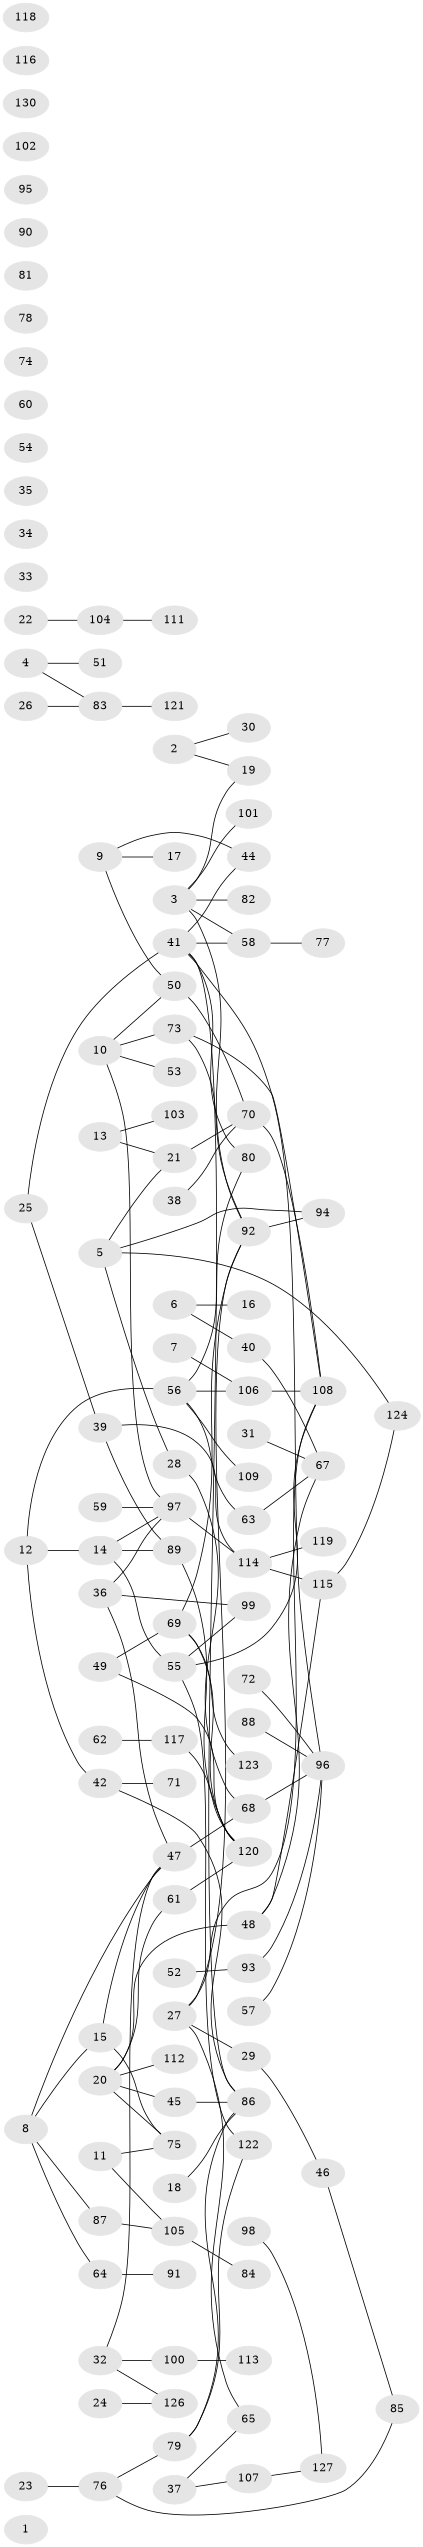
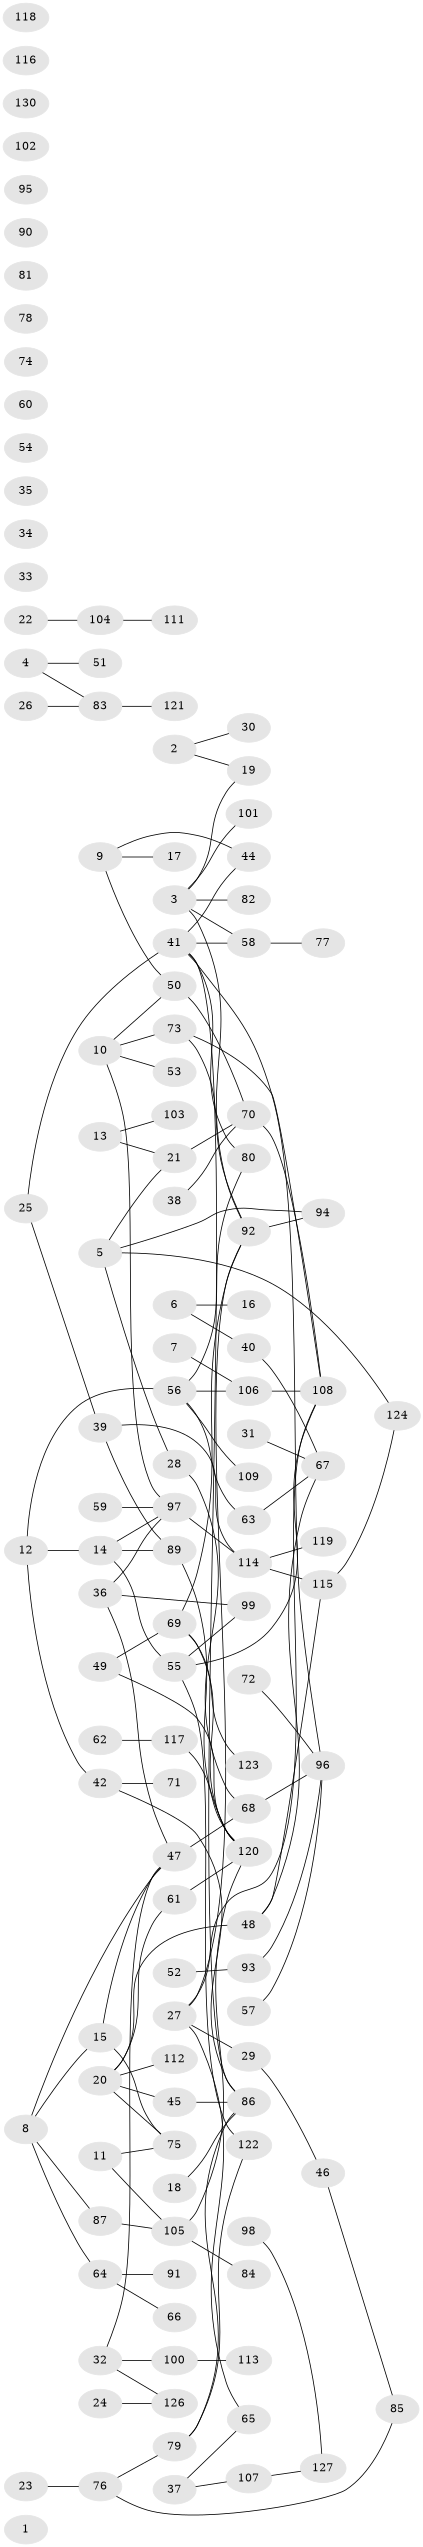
  graph {
    rankdir=LR
    node [color=gray90 style=filled]
    1
    2
    19
    30
    3
    58
    82
    92
    101
    77
    94
    4
    51
    83
    121
    5
    21
    28
    124
    70
    68
    6
    16
    40
    67
    7
    106
    108
    8
    15
    47
    64
    87
    75
+   66
    91
    105
    9
    17
    44
    50
    10
    53
    73
    97
    114
    11
    84
    120
    12
    14
    42
    56
    55
    89
    86
    71
    80
    63
    109
    13
    103
    99
    122
    18
    20
    45
    48
    61
    112
    115
    22
    104
    111
    23
    76
    85
    79
    24
    126
    25
    39
    41
    96
    26
    27
    29
    65
    46
    31
    32
    100
    113
    33
    34
    35
    36
    37
    107
    n100 [label=127]
    38
    119
    49
    69
    123
    52
    93
    54
    57
    59
    60
    62
    117
    72
    74
    78
    81
-   88
    90
    95
    98
    102
    n123 [label=130]
    116
    118
    2 -- 19
    2 -- 30
    3 -- 19
    3 -- 58
    3 -- 82
    3 -- 92
    3 -- 101
    58 -- 77
    92 -- 94
    4 -- 51
    4 -- 83
    83 -- 121
    5 -- 94
    5 -- 21
    5 -- 28
    5 -- 124
    21 -- 70
    28 -- 68
    70 -- 108
    68 -- 96
    6 -- 16
    6 -- 40
    40 -- 67
    7 -- 106
    106 -- 108
    8 -- 15
    8 -- 47
    8 -- 64
    8 -- 87
    15 -- 47
    15 -- 75
    47 -- 68
+   64 -- 66
    64 -- 91
    87 -- 105
    105 -- 84
+   105 -- 120
    9 -- 17
    9 -- 44
    9 -- 50
    50 -- 70
    10 -- 50
    10 -- 53
    10 -- 73
    10 -- 97
    73 -- 92
    73 -- 108
    97 -- 114
    114 -- 115
    114 -- 119
    11 -- 75
    11 -- 105
    12 -- 14
    12 -- 42
    12 -- 56
    14 -- 97
    14 -- 55
    14 -- 89
    42 -- 86
    42 -- 71
    56 -- 106
    56 -- 80
    56 -- 63
    56 -- 109
    55 -- 108
    55 -- 99
    55 -- 122
    89 -- 120
    63 -- 67
    13 -- 21
    13 -- 103
    18 -- 86
    20 -- 75
    20 -- 45
    20 -- 48
    20 -- 61
    20 -- 112
    45 -- 86
    48 -- 67
    48 -- 115
    61 -- 120
    115 -- 124
    22 -- 104
    104 -- 111
    23 -- 76
    76 -- 85
    76 -- 79
    79 -- 86
    79 -- 122
    24 -- 126
    25 -- 39
    25 -- 41
    39 -- 114
    39 -- 89
    41 -- 58
    41 -- 44
    41 -- 86
    41 -- 80
    41 -- 96
    26 -- 83
    27 -- 92
    27 -- 108
    27 -- 29
    27 -- 65
    29 -- 46
    46 -- 85
    31 -- 67
    32 -- 47
    32 -- 126
    32 -- 100
    100 -- 113
    36 -- 47
    36 -- 97
    36 -- 99
    37 -- 65
    37 -- 107
    107 -- n100
    38 -- 70
    49 -- 120
    49 -- 69
    69 -- 92
    69 -- 120
    69 -- 123
    52 -- 93
    93 -- 96
    57 -- 96
    59 -- 97
    62 -- 117
    117 -- 120
    72 -- 96
-   88 -- 96
    98 -- n100
  }
